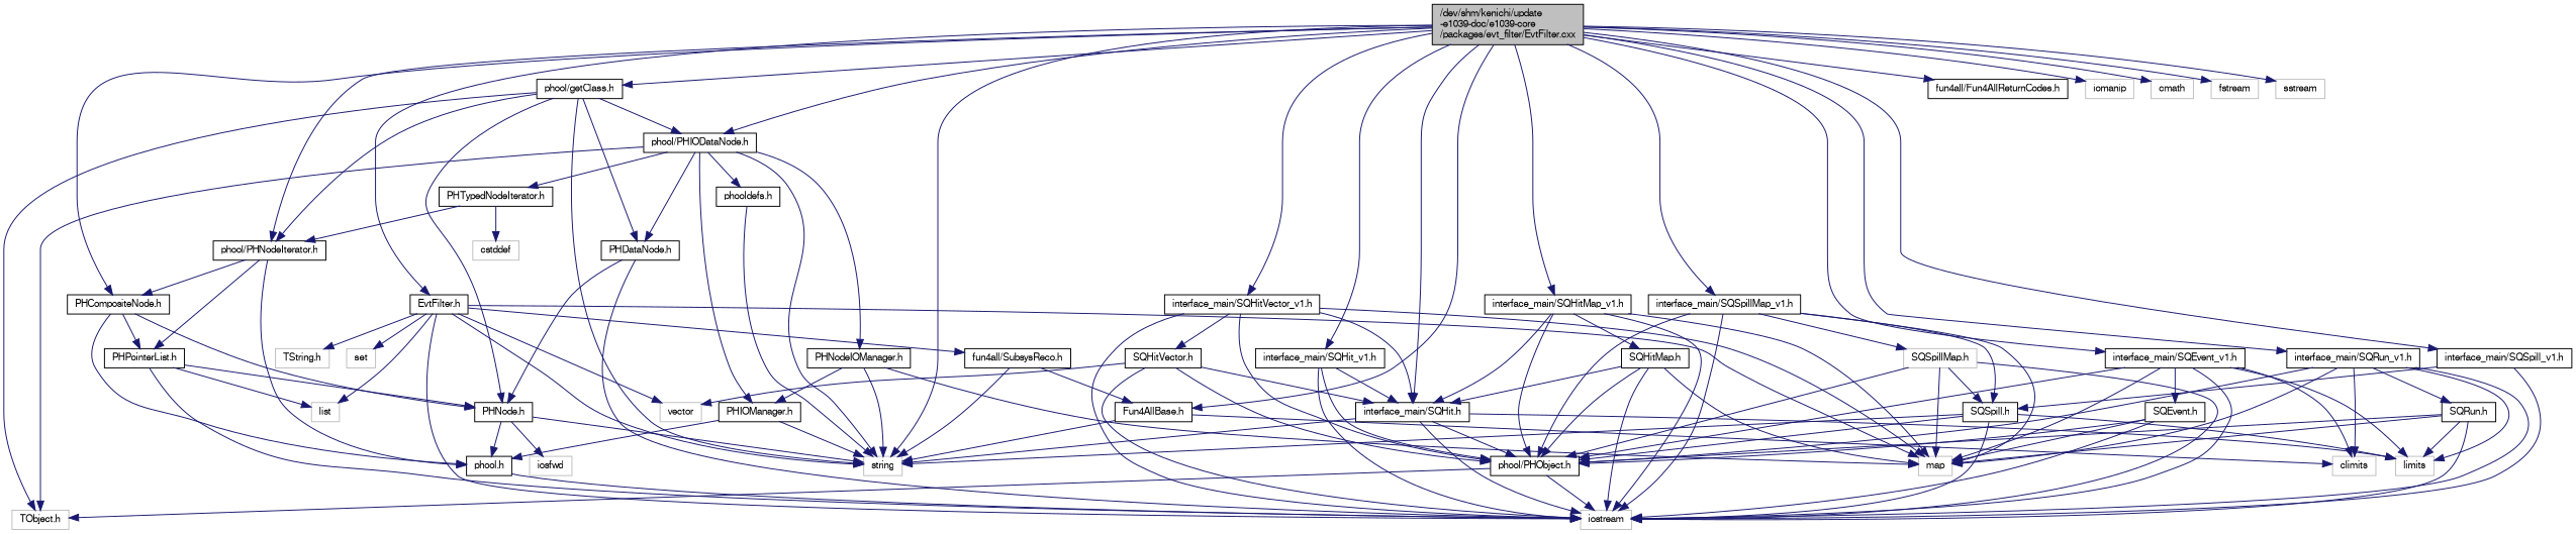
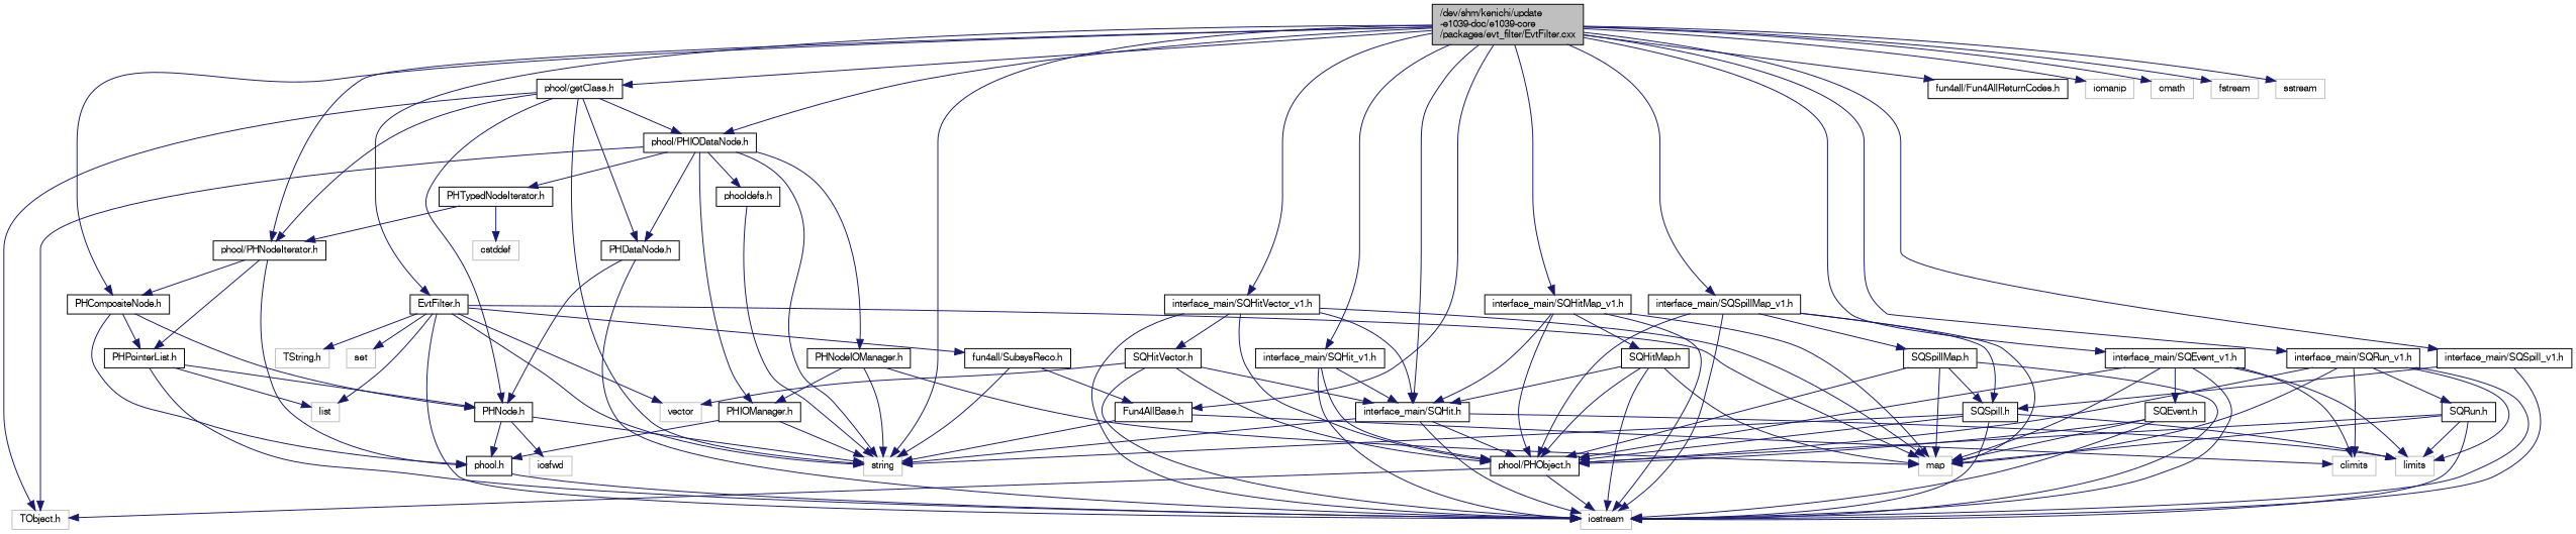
  digraph {
    node [color=black fontname=FreeSans fontsize=10 shape=record]
    edge [color=midnightblue fontname=FreeSans fontsize=10 labelfontname=FreeSans labelfontsize=10 style=solid]
    n1 [fillcolor=grey75 fontcolor=black height=0.2 label="/dev/shm/kenichi/update\l-e1039-doc/e1039-core\l/packages/evt_filter/EvtFilter.cxx" style=filled width=0.4]
    n2 [height=0.2 label="EvtFilter.h" width=0.4]
    n3 [height=0.2 label="Fun4AllBase.h" width=0.4]
    n4 [color=grey75 height=0.2 label=string width=0.4]
    n5 [height=0.2 label="interface_main/SQHit.h" width=0.4]
    n6 [height=0.2 label="interface_main/SQHit_v1.h" width=0.4]
    n7 [height=0.2 label="interface_main/SQHitMap_v1.h" width=0.4]
    n8 [height=0.2 label="interface_main/SQHitVector_v1.h" width=0.4]
    n9 [height=0.2 label="interface_main/SQEvent_v1.h" width=0.4]
    n10 [height=0.2 label="interface_main/SQRun_v1.h" width=0.4]
    n11 [height=0.2 label="interface_main/SQSpill_v1.h" width=0.4]
    n12 [height=0.2 label="interface_main/SQSpillMap_v1.h" width=0.4]
    n13 [height=0.2 label="fun4all/Fun4AllReturnCodes.h" width=0.4]
    n14 [height=0.2 label="phool/PHNodeIterator.h" width=0.4]
    n15 [height=0.2 label="PHCompositeNode.h" width=0.4]
    n16 [height=0.2 label="phool/PHIODataNode.h" width=0.4]
    n17 [height=0.2 label="phool/getClass.h" width=0.4]
    n18 [color=grey75 height=0.2 label=iomanip width=0.4]
    n19 [color=grey75 height=0.2 label=cmath width=0.4]
    n20 [color=grey75 height=0.2 label=fstream width=0.4]
    n21 [color=grey75 height=0.2 label=sstream width=0.4]
    n22 [color=grey75 height=0.2 label="TString.h" width=0.4]
    n23 [height=0.2 label="fun4all/SubsysReco.h" width=0.4]
    n24 [color=grey75 height=0.2 label=vector width=0.4]
    n25 [color=grey75 height=0.2 label=iostream width=0.4]
    n26 [color=grey75 height=0.2 label=set width=0.4]
    n27 [color=grey75 height=0.2 label=list width=0.4]
    n28 [color=grey75 height=0.2 label=map width=0.4]
    n29 [color=grey75 height=0.2 label=climits width=0.4]
    n30 [height=0.2 label="phool/PHObject.h" width=0.4]
    n31 [color=grey75 height=0.2 label=limits width=0.4]
    n32 [height=0.2 label="SQHitMap.h" width=0.4]
    n33 [height=0.2 label="SQHitVector.h" width=0.4]
    n34 [height=0.2 label="SQEvent.h" width=0.4]
    n35 [height=0.2 label="SQRun.h" width=0.4]
    n36 [height=0.2 label="SQSpill.h" width=0.4]
-   n37 [color=grey75 height=0.2 label="SQSpillMap.h" width=0.4]
+   n37 [height=0.2 label="SQSpillMap.h" width=0.4]
    n38 [height=0.2 label="phool.h" width=0.4]
    n39 [height=0.2 label="PHPointerList.h" width=0.4]
    n40 [height=0.2 label="PHNode.h" width=0.4]
    n41 [color=grey75 height=0.2 label="TObject.h" width=0.4]
    n42 [height=0.2 label="PHDataNode.h" width=0.4]
    n43 [height=0.2 label="PHIOManager.h" width=0.4]
    n44 [height=0.2 label="PHNodeIOManager.h" width=0.4]
    n45 [height=0.2 label="PHTypedNodeIterator.h" width=0.4]
    n46 [height=0.2 label="phooldefs.h" width=0.4]
    n47 [color=grey75 height=0.2 label=iosfwd width=0.4]
    n48 [color=grey75 height=0.2 label=cstddef width=0.4]
    n1 -> n2
    n1 -> n3
    n1 -> n4
    n1 -> n5
    n1 -> n6
    n1 -> n7
    n1 -> n8
    n1 -> n9
    n1 -> n10
    n1 -> n11
    n1 -> n12
    n1 -> n13
    n1 -> n14
    n1 -> n15
    n1 -> n16
    n1 -> n17
    n1 -> n18
    n1 -> n19
    n1 -> n20
    n1 -> n21
    n2 -> n4
    n2 -> n22
    n2 -> n23
    n2 -> n24
    n2 -> n25
    n2 -> n26
    n2 -> n27
    n2 -> n28
    n3 -> n4
    n3 -> n29
    n5 -> n4
    n5 -> n25
    n5 -> n30
    n5 -> n31
    n6 -> n5
    n6 -> n25
    n6 -> n30
    n7 -> n5
    n7 -> n25
    n7 -> n28
    n7 -> n30
    n7 -> n32
    n8 -> n5
    n8 -> n25
    n8 -> n28
    n8 -> n30
    n8 -> n33
    n9 -> n25
    n9 -> n28
    n9 -> n29
    n9 -> n30
    n9 -> n31
    n9 -> n34
    n10 -> n25
    n10 -> n28
    n10 -> n29
    n10 -> n30
    n10 -> n31
    n10 -> n35
    n11 -> n25
    n11 -> n36
    n12 -> n25
    n12 -> n28
    n12 -> n30
    n12 -> n36
    n12 -> n37
    n14 -> n15
    n14 -> n38
    n14 -> n39
    n15 -> n38
    n15 -> n39
    n15 -> n40
    n16 -> n4
    n16 -> n41
    n16 -> n42
    n16 -> n43
    n16 -> n44
    n16 -> n45
    n16 -> n46
    n17 -> n4
    n17 -> n14
    n17 -> n16
    n17 -> n40
    n17 -> n41
    n17 -> n42
    n23 -> n3
    n23 -> n4
    n30 -> n25
    n30 -> n41
    n32 -> n5
    n32 -> n25
    n32 -> n28
    n32 -> n30
    n33 -> n5
    n33 -> n24
    n33 -> n25
    n33 -> n30
    n34 -> n25
    n34 -> n28
    n34 -> n30
    n35 -> n25
    n35 -> n28
    n35 -> n30
    n35 -> n31
    n36 -> n4
    n36 -> n25
    n36 -> n30
    n36 -> n31
    n37 -> n25
    n37 -> n28
    n37 -> n30
    n37 -> n36
    n38 -> n25
    n39 -> n25
    n39 -> n27
    n39 -> n40
    n40 -> n4
    n40 -> n38
    n40 -> n47
    n42 -> n25
    n42 -> n40
    n43 -> n4
    n43 -> n38
    n44 -> n4
    n44 -> n28
    n44 -> n43
    n45 -> n14
    n45 -> n48
    n46 -> n4
  }
